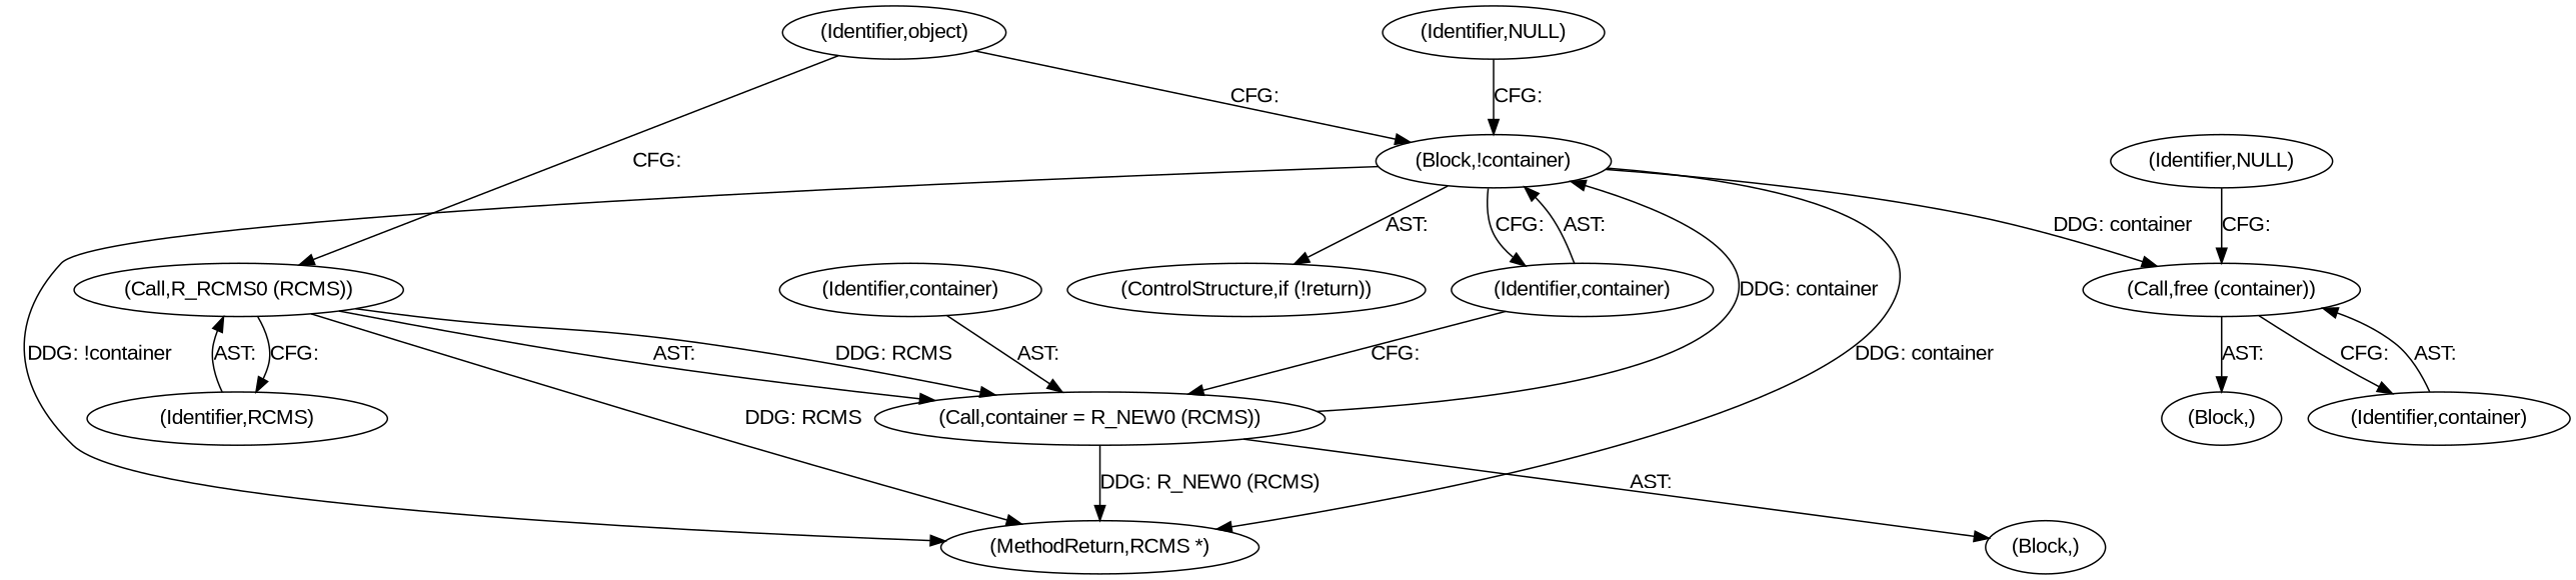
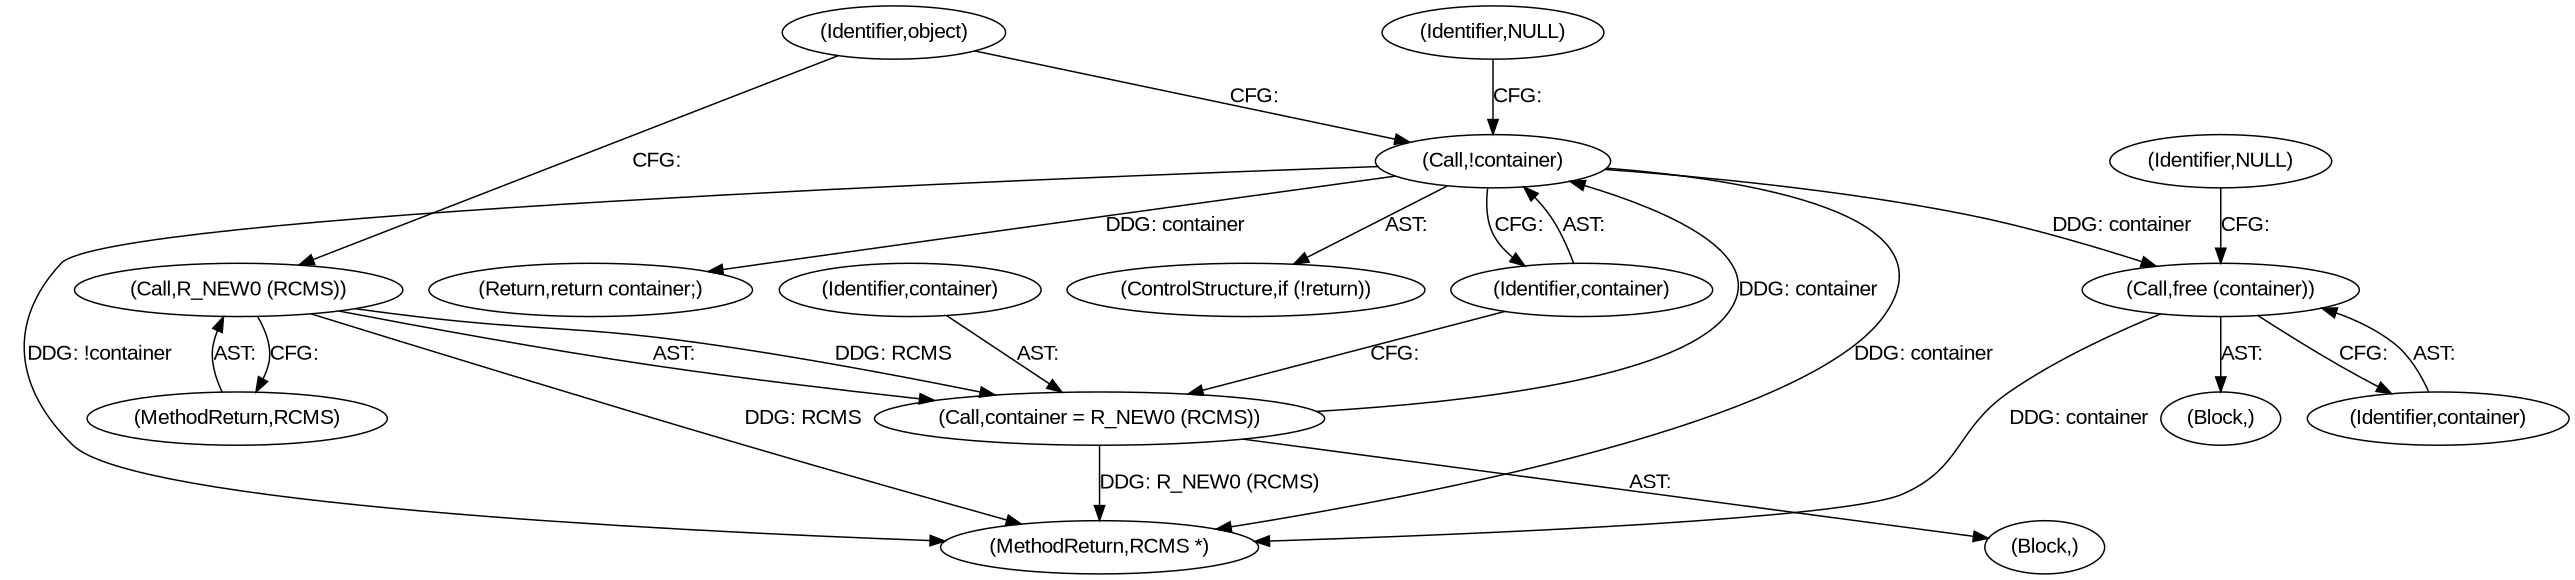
  digraph {
    fontname="Liberation Sans"
    node [fontname="Liberation Sans"]
    edge [fontname="Liberation Sans"]
    n1 [label="(Call,free (container))"]
    n2 [label="(Identifier,container)"]
    n3 [label="(MethodReturn,RCMS *)"]
    n4 [label="(Block,)"]
-   n5 [label="(Block,!container)"]
+   n5 [label="(Call,!container)"]
+   n6 [label="(Return,return container;)"]
    n7 [label="(Identifier,container)"]
    n8 [label="(ControlStructure,if (!return))"]
    n9 [label="(Call,container = R_NEW0 (RCMS))"]
    n10 [label="(Block,)"]
-   n11 [label="(Call,R_RCMS0 (RCMS))"]
-   n12 [label="(Identifier,RCMS)"]
+   n11 [label="(Call,R_NEW0 (RCMS))"]
+   n12 [label="(MethodReturn,RCMS)"]
    n13 [label="(Identifier,NULL)"]
    n14 [label="(Identifier,NULL)"]
    n15 [label="(Identifier,object)"]
    n16 [label="(Identifier,container)"]
    n1 -> n2 [label="CFG: "]
+   n1 -> n3 [label="DDG: container"]
    n1 -> n4 [label="AST: "]
    n2 -> n1 [label="AST: "]
    n5 -> n1 [label="DDG: container"]
    n5 -> n3 [label="DDG: container"]
    n5 -> n3 [label="DDG: !container"]
+   n5 -> n6 [label="DDG: container"]
    n5 -> n7 [label="CFG: "]
    n5 -> n8 [label="AST: "]
    n7 -> n5 [label="AST: "]
    n7 -> n9 [label="CFG: "]
    n9 -> n3 [label="DDG: R_NEW0 (RCMS)"]
    n9 -> n5 [label="DDG: container"]
    n9 -> n10 [label="AST: "]
    n11 -> n3 [label="DDG: RCMS"]
    n11 -> n9 [label="AST: "]
    n11 -> n9 [label="DDG: RCMS"]
    n11 -> n12 [label="CFG: "]
    n12 -> n11 [label="AST: "]
    n13 -> n1 [label="CFG: "]
    n14 -> n5 [label="CFG: "]
    n15 -> n5 [label="CFG: "]
    n15 -> n11 [label="CFG: "]
    n16 -> n9 [label="AST: "]
  }
